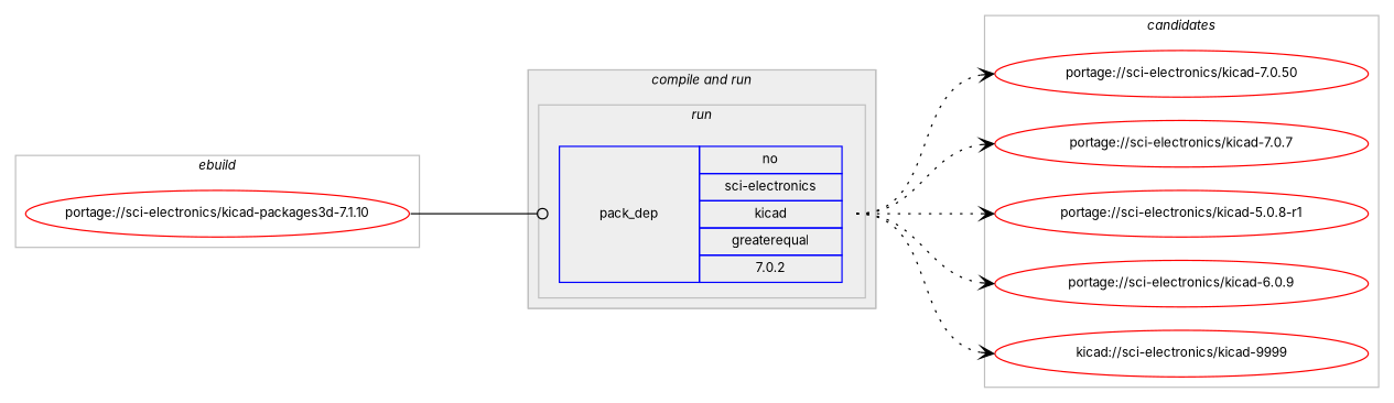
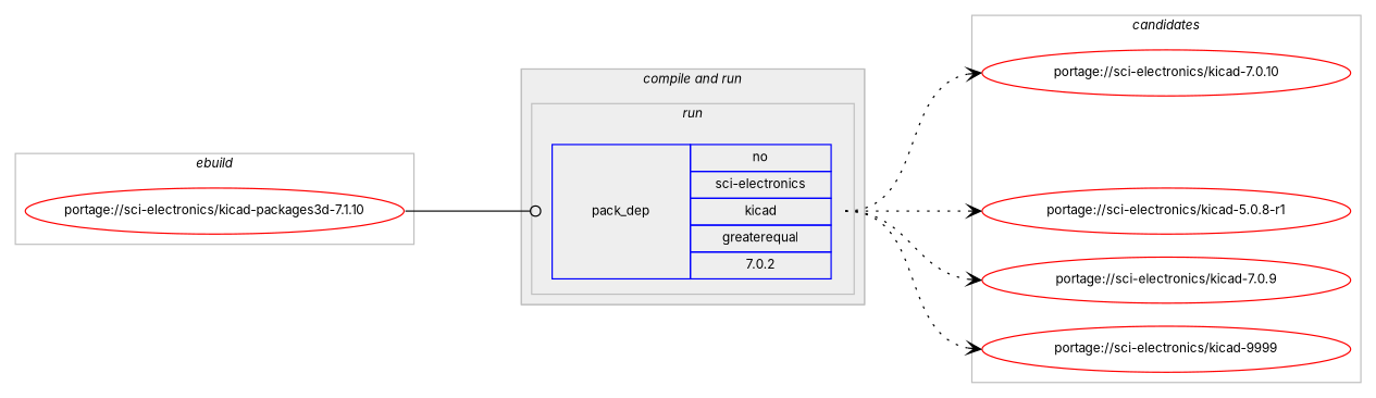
  digraph {
    compound=true
    concentrate=true
    fontname=Inter
    fontsize=10
    newrank=true
    rankdir=LR
    ranksep=1.5
    node [color=red fontname=Inter fontsize=10]
    edge [arrowhead=vee fontname=Inter headport=w style=dotted tailport=e weight=100]
    n1 [label="portage://sci-electronics/kicad-packages3d-7.1.10" width=4]
    n2 [color=blue label=<<TABLE BORDER="0" CELLBORDER="1" CELLSPACING="0" CELLPADDING="4" WIDTH="220"><TR><TD ROWSPAN="6" CELLPADDING="30">pack_dep</TD></TR><TR><TD WIDTH="110">no</TD></TR><TR><TD>sci-electronics</TD></TR><TR><TD>kicad</TD></TR><TR><TD>greaterequal</TD></TR><TR><TD>7.0.2</TD></TR></TABLE>> shape=none]
-   n3 [label="portage://sci-electronics/kicad-7.0.50" width=4]
-   n4 [label="portage://sci-electronics/kicad-7.0.7" width=4]
+   n3 [label="portage://sci-electronics/kicad-7.0.10" width=4]
    n5 [label="portage://sci-electronics/kicad-5.0.8-r1" width=4]
-   n6 [label="portage://sci-electronics/kicad-6.0.9" width=4]
-   n7 [label="kicad://sci-electronics/kicad-9999" width=4]
+   n6 [label="portage://sci-electronics/kicad-7.0.9" width=4]
+   n7 [label="portage://sci-electronics/kicad-9999" width=4]
    subgraph cluster_1 {
      color=gray
      label=<<i>ebuild</i>>
      rank=same
      n1
    }
    subgraph cluster_2 {
      color=gray
      label=<<i>dependencies</i>>
      subgraph cluster_3 {
        color=gray
        fillcolor="#eeeeee"
        label=<<i>compile</i>>
        style=filled
      }
      subgraph cluster_4 {
        color=gray
        fillcolor="#eeeeee"
        label=<<i>compile and run</i>>
        style=filled
      }
      subgraph cluster_5 {
        color=gray
        fillcolor="#eeeeee"
        label=<<i>run</i>>
        style=filled
        subgraph sub_6 {
          color=gray
          fillcolor="#eeeeee"
          label=<<i>run</i>>
          style=filled
          n2
        }
      }
    }
    subgraph cluster_7 {
      color=gray
      label=<<i>candidates</i>>
      rank=same
      subgraph sub_8 {
        color=black
        label=<<i>candidates</i>>
        nodesep=1
        rank=same
        n3
-       n4
        n5
        n6
        n7
      }
    }
    n1 -> n2 [arrowhead=odot style=solid weight=20]
    n2 -> n3
-   n2 -> n4
    n2 -> n5
    n2 -> n6
    n2 -> n7
  }
